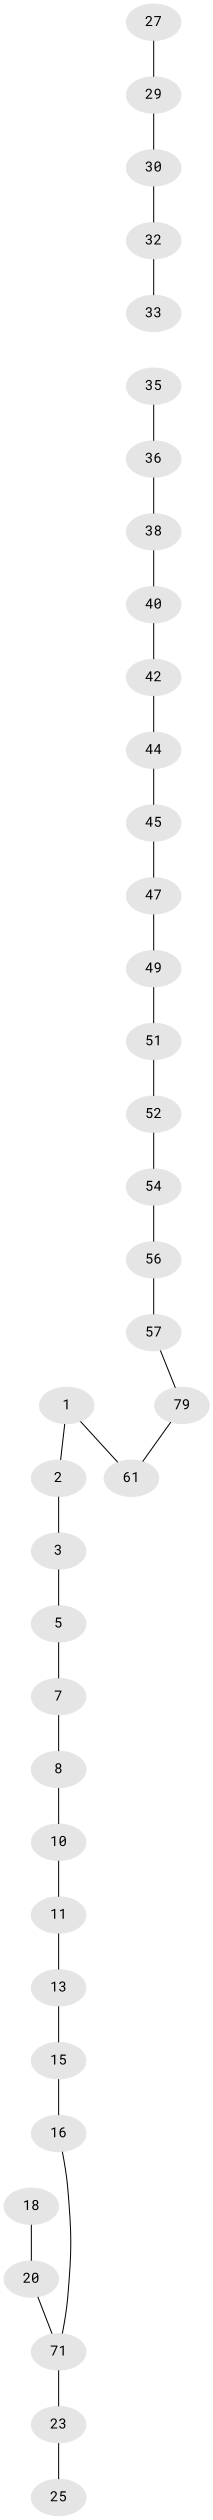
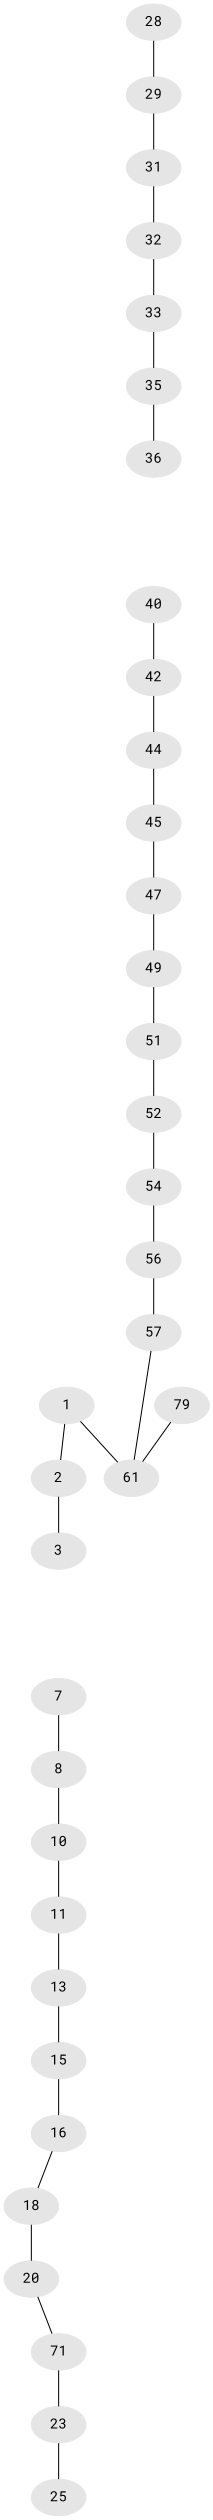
  graph {
    fontname="Roboto Mono"
    node [color=gray90 fontname="Roboto Mono" style=filled]
    edge [fontname="Roboto Mono"]
    1 [super="+62"]
    2
    61
    3 [super="+4"]
-   5 [super="+6"]
    7
    8 [super="+9"]
    10
    11 [super="+12"]
    13 [super="+14"]
    15
    16 [super="+17"]
    18 [super="+19"]
    20
    n15 [label=71 super="+22"]
    23 [super="+24"]
    25 [super="+26"]
-   27 [super="+28"]
+   27 [super="+28" label=28]
    29 [super="+30"]
-   31 [label=30]
+   31
    32
    33 [super="+34"]
    35
    36 [super="+37"]
-   38 [super="+39"]
    40 [super="+41"]
    42 [super="+43"]
    44
    45 [super="+46"]
    47 [super="+48"]
    49 [super="+50"]
    51
    52 [super="+53"]
    54 [super="+55"]
    56
    57 [super="+58"]
    n37 [label=79 super="+60"]
    1 -- 2
    1 -- 61
    2 -- 3
-   3 -- 5
-   5 -- 7
    7 -- 8
    8 -- 10
    10 -- 11
    11 -- 13
    13 -- 15
    15 -- 16
-   16 -- n15
+   16 -- 18
    18 -- 20
    20 -- n15
    n15 -- 23
    23 -- 25
    27 -- 29
    29 -- 31
    31 -- 32
    32 -- 33
+   33 -- 35
    35 -- 36
-   36 -- 38
-   38 -- 40
    40 -- 42
    42 -- 44
    44 -- 45
    45 -- 47
    47 -- 49
    49 -- 51
    51 -- 52
    52 -- 54
    54 -- 56
    56 -- 57
-   57 -- n37
+   57 -- 61
    n37 -- 61
  }
